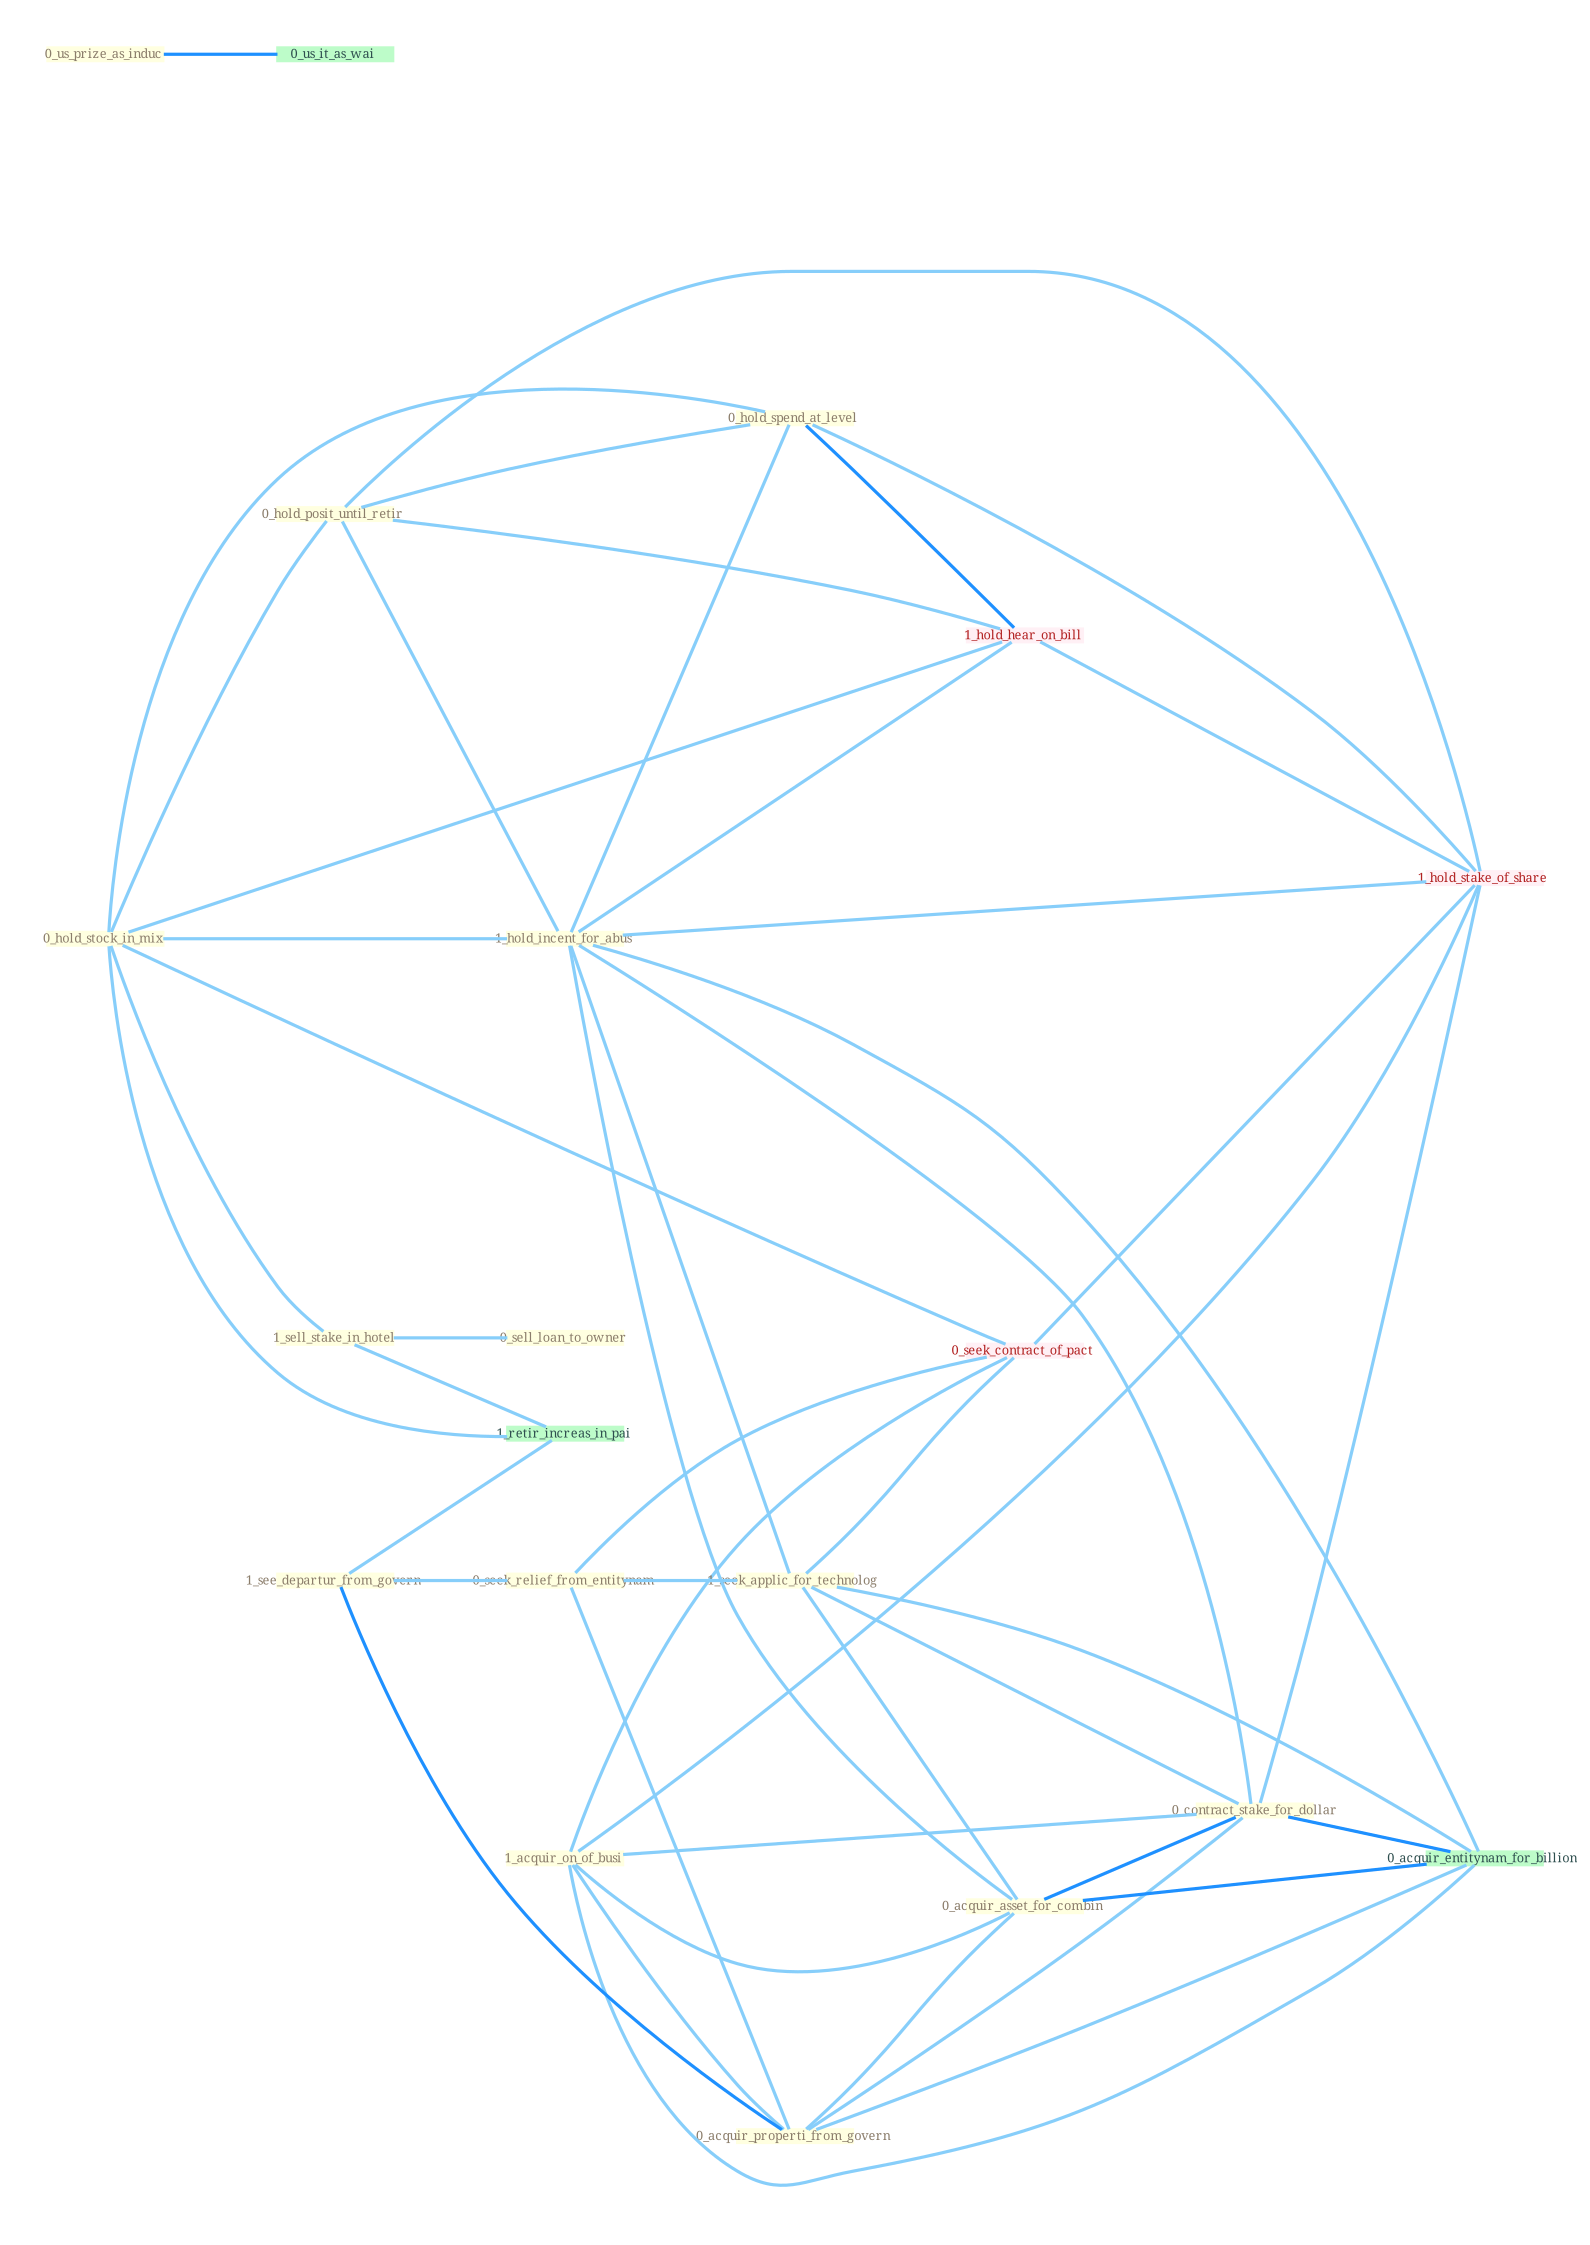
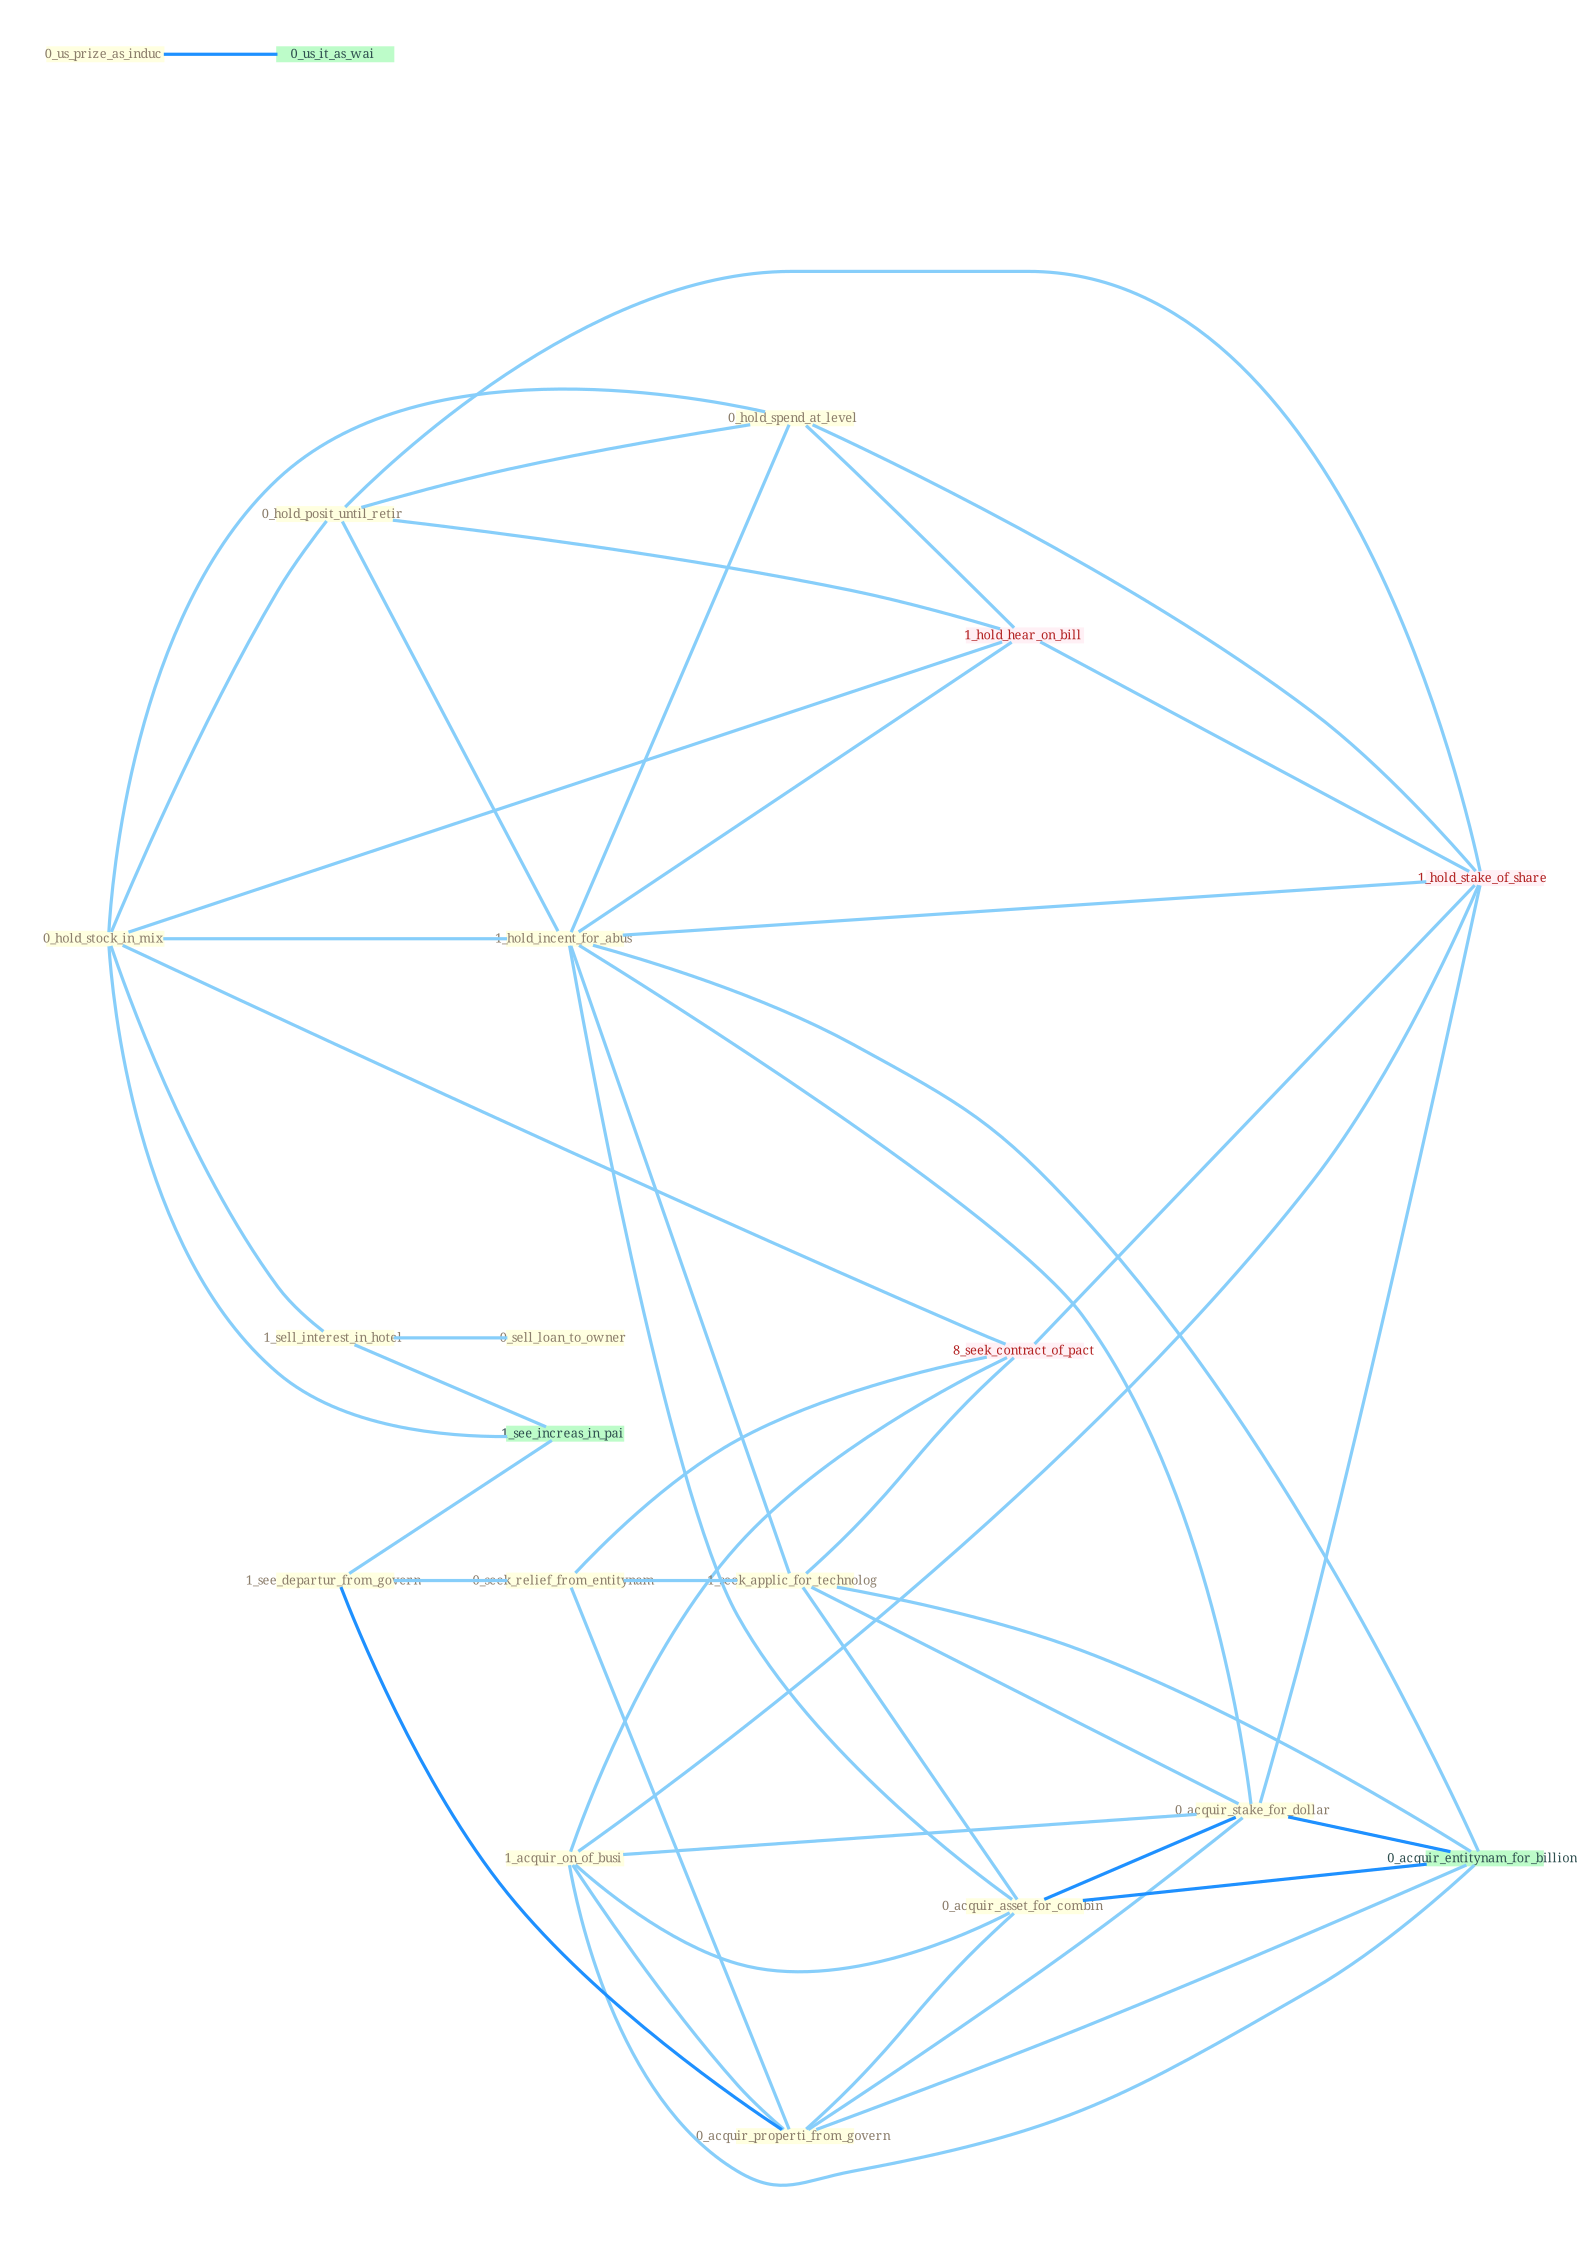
  graph {
    fontname="Noto Serif"
    rankdir=LR
    node [color="#ffffe0" fixedsize=true fontcolor="#8b7d6b" fontname="Noto Serif" fontsize=4 shape=polygon style=filled]
    edge [color="#87cefa" fontname="Noto Serif" w=1]
    "0_hold_stock_in_mix " [height=.06 width=.5]
    "1_acquir_on_of_busi " [height=.06 width=.5]
    "0_hold_posit_until_retir " [height=.06 width=.5]
    "1_see_departur_from_govern " [height=.06 width=.5]
-   "1_sell_interest_in_hotel " [height=.06 width=.5 label="1_sell_stake_in_hotel"]
+   "1_sell_interest_in_hotel " [height=.06 width=.5]
    "0_seek_relief_from_entitynam " [height=.06 width=.5]
    "0_acquir_properti_from_govern " [height=.06 width=.5]
    "0_us_prize_as_induc " [height=.06 width=.5]
    "1_hold_incent_for_abus " [height=.06 width=.5]
    "1_seek_applic_for_technolog " [height=.06 width=.5]
    "0_acquir_asset_for_combin " [height=.06 width=.5]
    "0_sell_loan_to_owner " [height=.06 width=.5]
    "0_hold_spend_at_level " [height=.06 width=.5]
-   "0_acquir_stake_for_dollar " [height=.06 width=.5 label="0_contract_stake_for_dollar"]
-   "0_seek_contract_of_pact " [color="#fff0f5" fontcolor="#b22222" height=.06 width=.5]
+   "0_acquir_stake_for_dollar " [height=.06 width=.5]
+   "0_seek_contract_of_pact " [color="#fff0f5" fontcolor="#b22222" height=.06 width=.5 label="8_seek_contract_of_pact"]
    "1_hold_hear_on_bill " [color="#fff0f5" fontcolor="#b22222" height=.06 width=.5]
    "1_hold_stake_of_share " [color="#fff0f5" fontcolor="#b22222" height=.06 width=.5]
-   "1_see_increas_in_pai " [color="#BDFCC9" fontcolor="#2f4f4f" height=.06 width=.5 label="1_retir_increas_in_pai"]
+   "1_see_increas_in_pai " [color="#BDFCC9" fontcolor="#2f4f4f" height=.06 width=.5]
    "0_acquir_entitynam_for_billion " [color="#BDFCC9" fontcolor="#2f4f4f" height=.06 width=.5]
    "0_us_it_as_wai " [color="#BDFCC9" fontcolor="#2f4f4f" height=.06 width=.5]
    subgraph sub_1 {
      "0_hold_stock_in_mix "
      "1_acquir_on_of_busi "
      "0_hold_posit_until_retir "
      "1_see_departur_from_govern "
      "1_sell_interest_in_hotel "
      "0_seek_relief_from_entitynam "
      "0_acquir_properti_from_govern "
      "0_us_prize_as_induc "
      "1_hold_incent_for_abus "
      "1_seek_applic_for_technolog "
      "0_acquir_asset_for_combin "
      "0_sell_loan_to_owner "
      "0_hold_spend_at_level "
      "0_acquir_stake_for_dollar "
    }
    subgraph sub_2 {
      "0_seek_contract_of_pact "
      "1_hold_hear_on_bill "
      "1_hold_stake_of_share "
    }
    "0_hold_stock_in_mix " -- "0_hold_posit_until_retir "
    "0_hold_stock_in_mix " -- "1_sell_interest_in_hotel "
    "0_hold_stock_in_mix " -- "1_hold_incent_for_abus "
    "0_hold_stock_in_mix " -- "0_hold_spend_at_level "
    "0_hold_stock_in_mix " -- "0_seek_contract_of_pact "
    "0_hold_stock_in_mix " -- "1_hold_hear_on_bill "
    "0_hold_stock_in_mix " -- "1_see_increas_in_pai "
    "1_acquir_on_of_busi " -- "0_acquir_properti_from_govern "
    "1_acquir_on_of_busi " -- "0_acquir_asset_for_combin "
    "1_acquir_on_of_busi " -- "0_acquir_stake_for_dollar "
    "1_acquir_on_of_busi " -- "0_seek_contract_of_pact "
    "1_acquir_on_of_busi " -- "1_hold_stake_of_share "
    "1_acquir_on_of_busi " -- "0_acquir_entitynam_for_billion "
    "0_hold_posit_until_retir " -- "1_hold_incent_for_abus "
    "0_hold_posit_until_retir " -- "0_hold_spend_at_level "
    "0_hold_posit_until_retir " -- "1_hold_hear_on_bill "
    "0_hold_posit_until_retir " -- "1_hold_stake_of_share "
    "1_see_departur_from_govern " -- "0_seek_relief_from_entitynam "
    "1_see_departur_from_govern " -- "0_acquir_properti_from_govern " [color="#1e90ff" w=2]
    "1_see_departur_from_govern " -- "1_see_increas_in_pai "
    "1_sell_interest_in_hotel " -- "0_sell_loan_to_owner "
    "1_sell_interest_in_hotel " -- "1_see_increas_in_pai "
    "0_seek_relief_from_entitynam " -- "0_acquir_properti_from_govern "
    "0_seek_relief_from_entitynam " -- "1_seek_applic_for_technolog "
    "0_seek_relief_from_entitynam " -- "0_seek_contract_of_pact "
    "0_acquir_properti_from_govern " -- "0_acquir_asset_for_combin "
    "0_acquir_properti_from_govern " -- "0_acquir_stake_for_dollar "
    "0_acquir_properti_from_govern " -- "0_acquir_entitynam_for_billion "
    "0_us_prize_as_induc " -- "0_us_it_as_wai " [color="#1e90ff" w=2]
    "1_hold_incent_for_abus " -- "1_seek_applic_for_technolog "
    "1_hold_incent_for_abus " -- "0_acquir_asset_for_combin "
    "1_hold_incent_for_abus " -- "0_hold_spend_at_level "
    "1_hold_incent_for_abus " -- "0_acquir_stake_for_dollar "
    "1_hold_incent_for_abus " -- "1_hold_hear_on_bill "
    "1_hold_incent_for_abus " -- "1_hold_stake_of_share "
    "1_hold_incent_for_abus " -- "0_acquir_entitynam_for_billion "
    "1_seek_applic_for_technolog " -- "0_acquir_asset_for_combin "
    "1_seek_applic_for_technolog " -- "0_acquir_stake_for_dollar "
    "1_seek_applic_for_technolog " -- "0_seek_contract_of_pact "
    "1_seek_applic_for_technolog " -- "0_acquir_entitynam_for_billion "
    "0_acquir_asset_for_combin " -- "0_acquir_stake_for_dollar " [color="#1e90ff" w=2]
    "0_acquir_asset_for_combin " -- "0_acquir_entitynam_for_billion " [color="#1e90ff" w=2]
-   "0_hold_spend_at_level " -- "1_hold_hear_on_bill " [color="#1e90ff"]
+   "0_hold_spend_at_level " -- "1_hold_hear_on_bill "
    "0_hold_spend_at_level " -- "1_hold_stake_of_share "
    "0_acquir_stake_for_dollar " -- "1_hold_stake_of_share "
    "0_acquir_stake_for_dollar " -- "0_acquir_entitynam_for_billion " [color="#1e90ff" w=2]
    "0_seek_contract_of_pact " -- "1_hold_stake_of_share "
    "1_hold_hear_on_bill " -- "1_hold_stake_of_share "
  }
